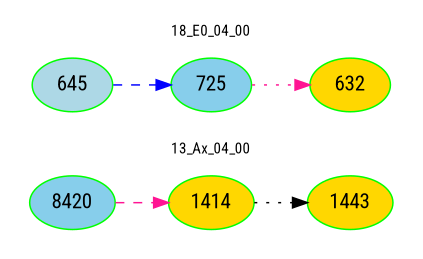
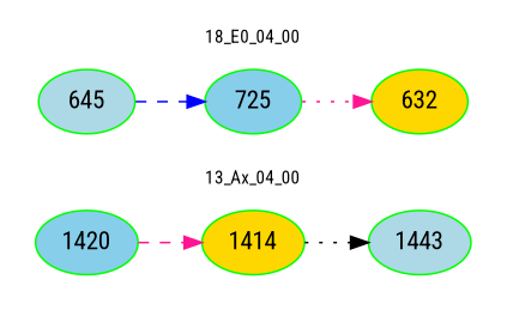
  digraph {
    fontname="Roboto Condensed"
    rankdir=LR
    node [color=green fillcolor=skyblue fontname="Roboto Condensed" style=filled]
    edge [color=deeppink fontname="Roboto Condensed" style=dashed]
-   n1 [label=8420]
+   n1 [label=1420]
    n2 [fillcolor=gold label=1414]
-   n3 [fillcolor=gold label=1443]
+   n3 [fillcolor=lightblue label=1443]
    n4 [fillcolor=lightblue label=645]
    n5 [label=725]
    n6 [fillcolor=gold label=632]
    subgraph cluster_1 {
      color=white
      fontsize=10
      label="13_Ax_04_00"
      n1
      n2
      n3
    }
    subgraph cluster_2 {
      color=white
      fontsize=10
      label="18_E0_04_00"
      n4
      n5
      n6
    }
    n1 -> n2
    n2 -> n3 [color=black style=dotted]
    n4 -> n5 [color=blue]
    n5 -> n6 [style=dotted]
  }
